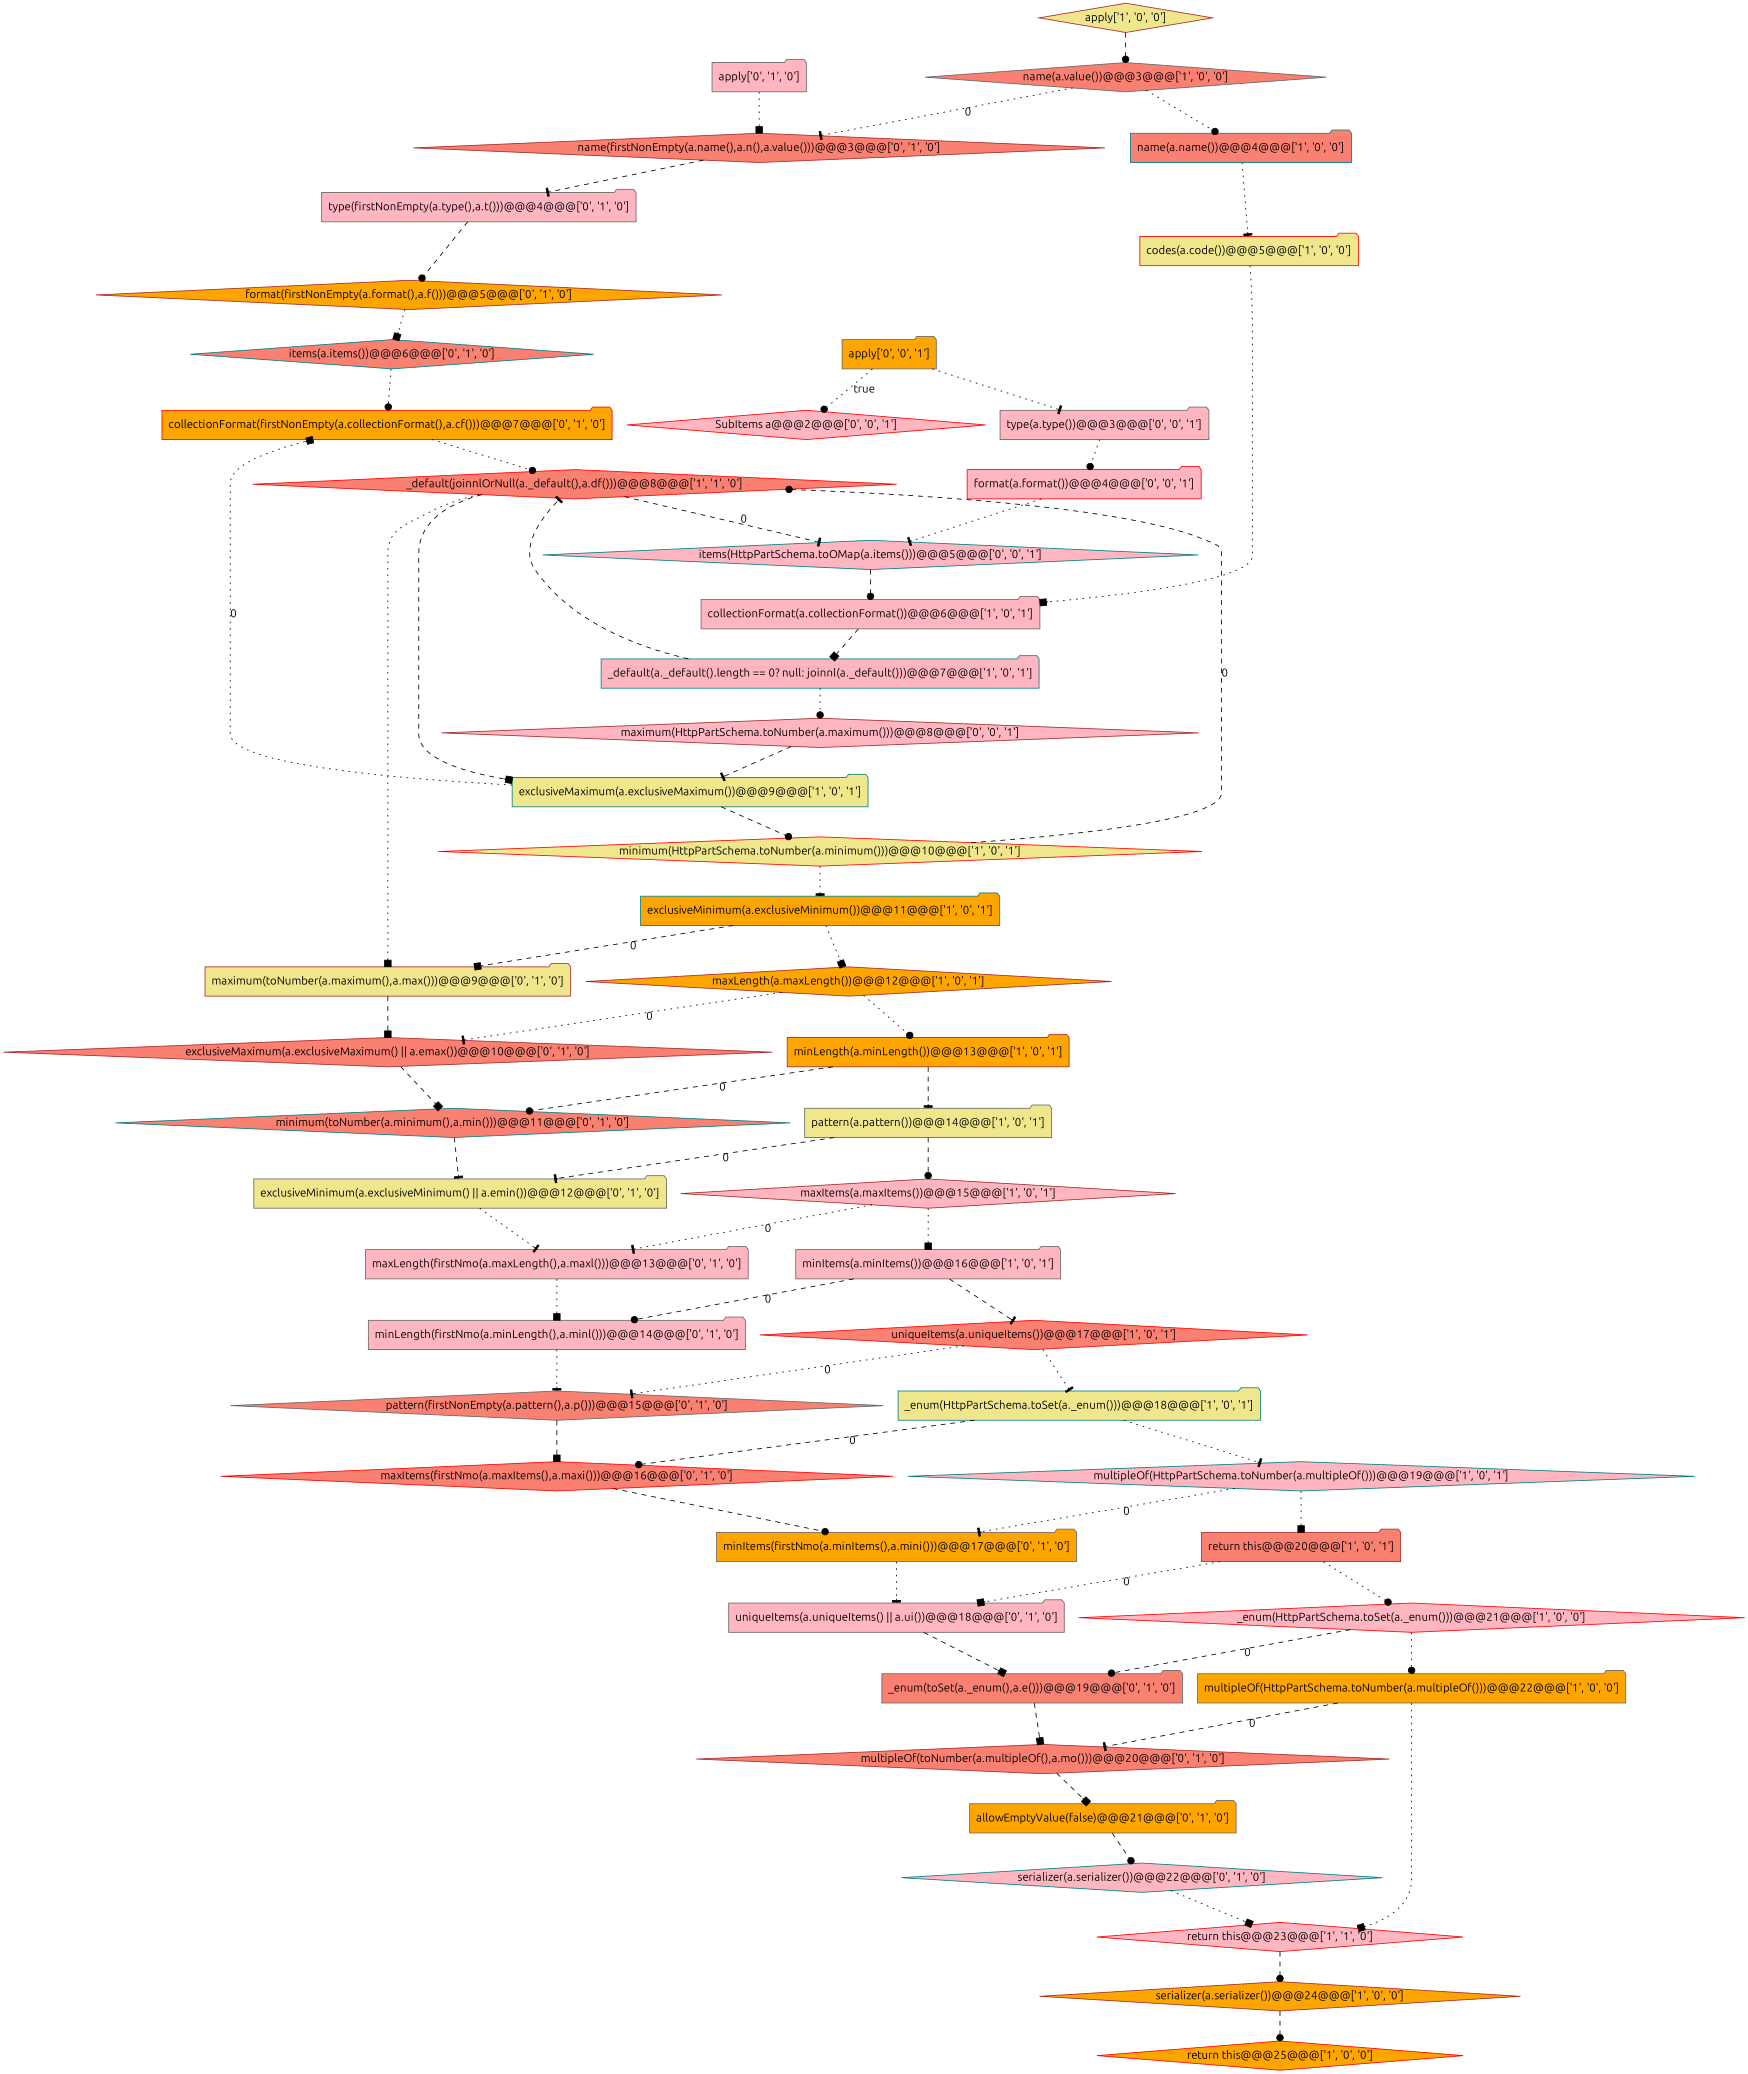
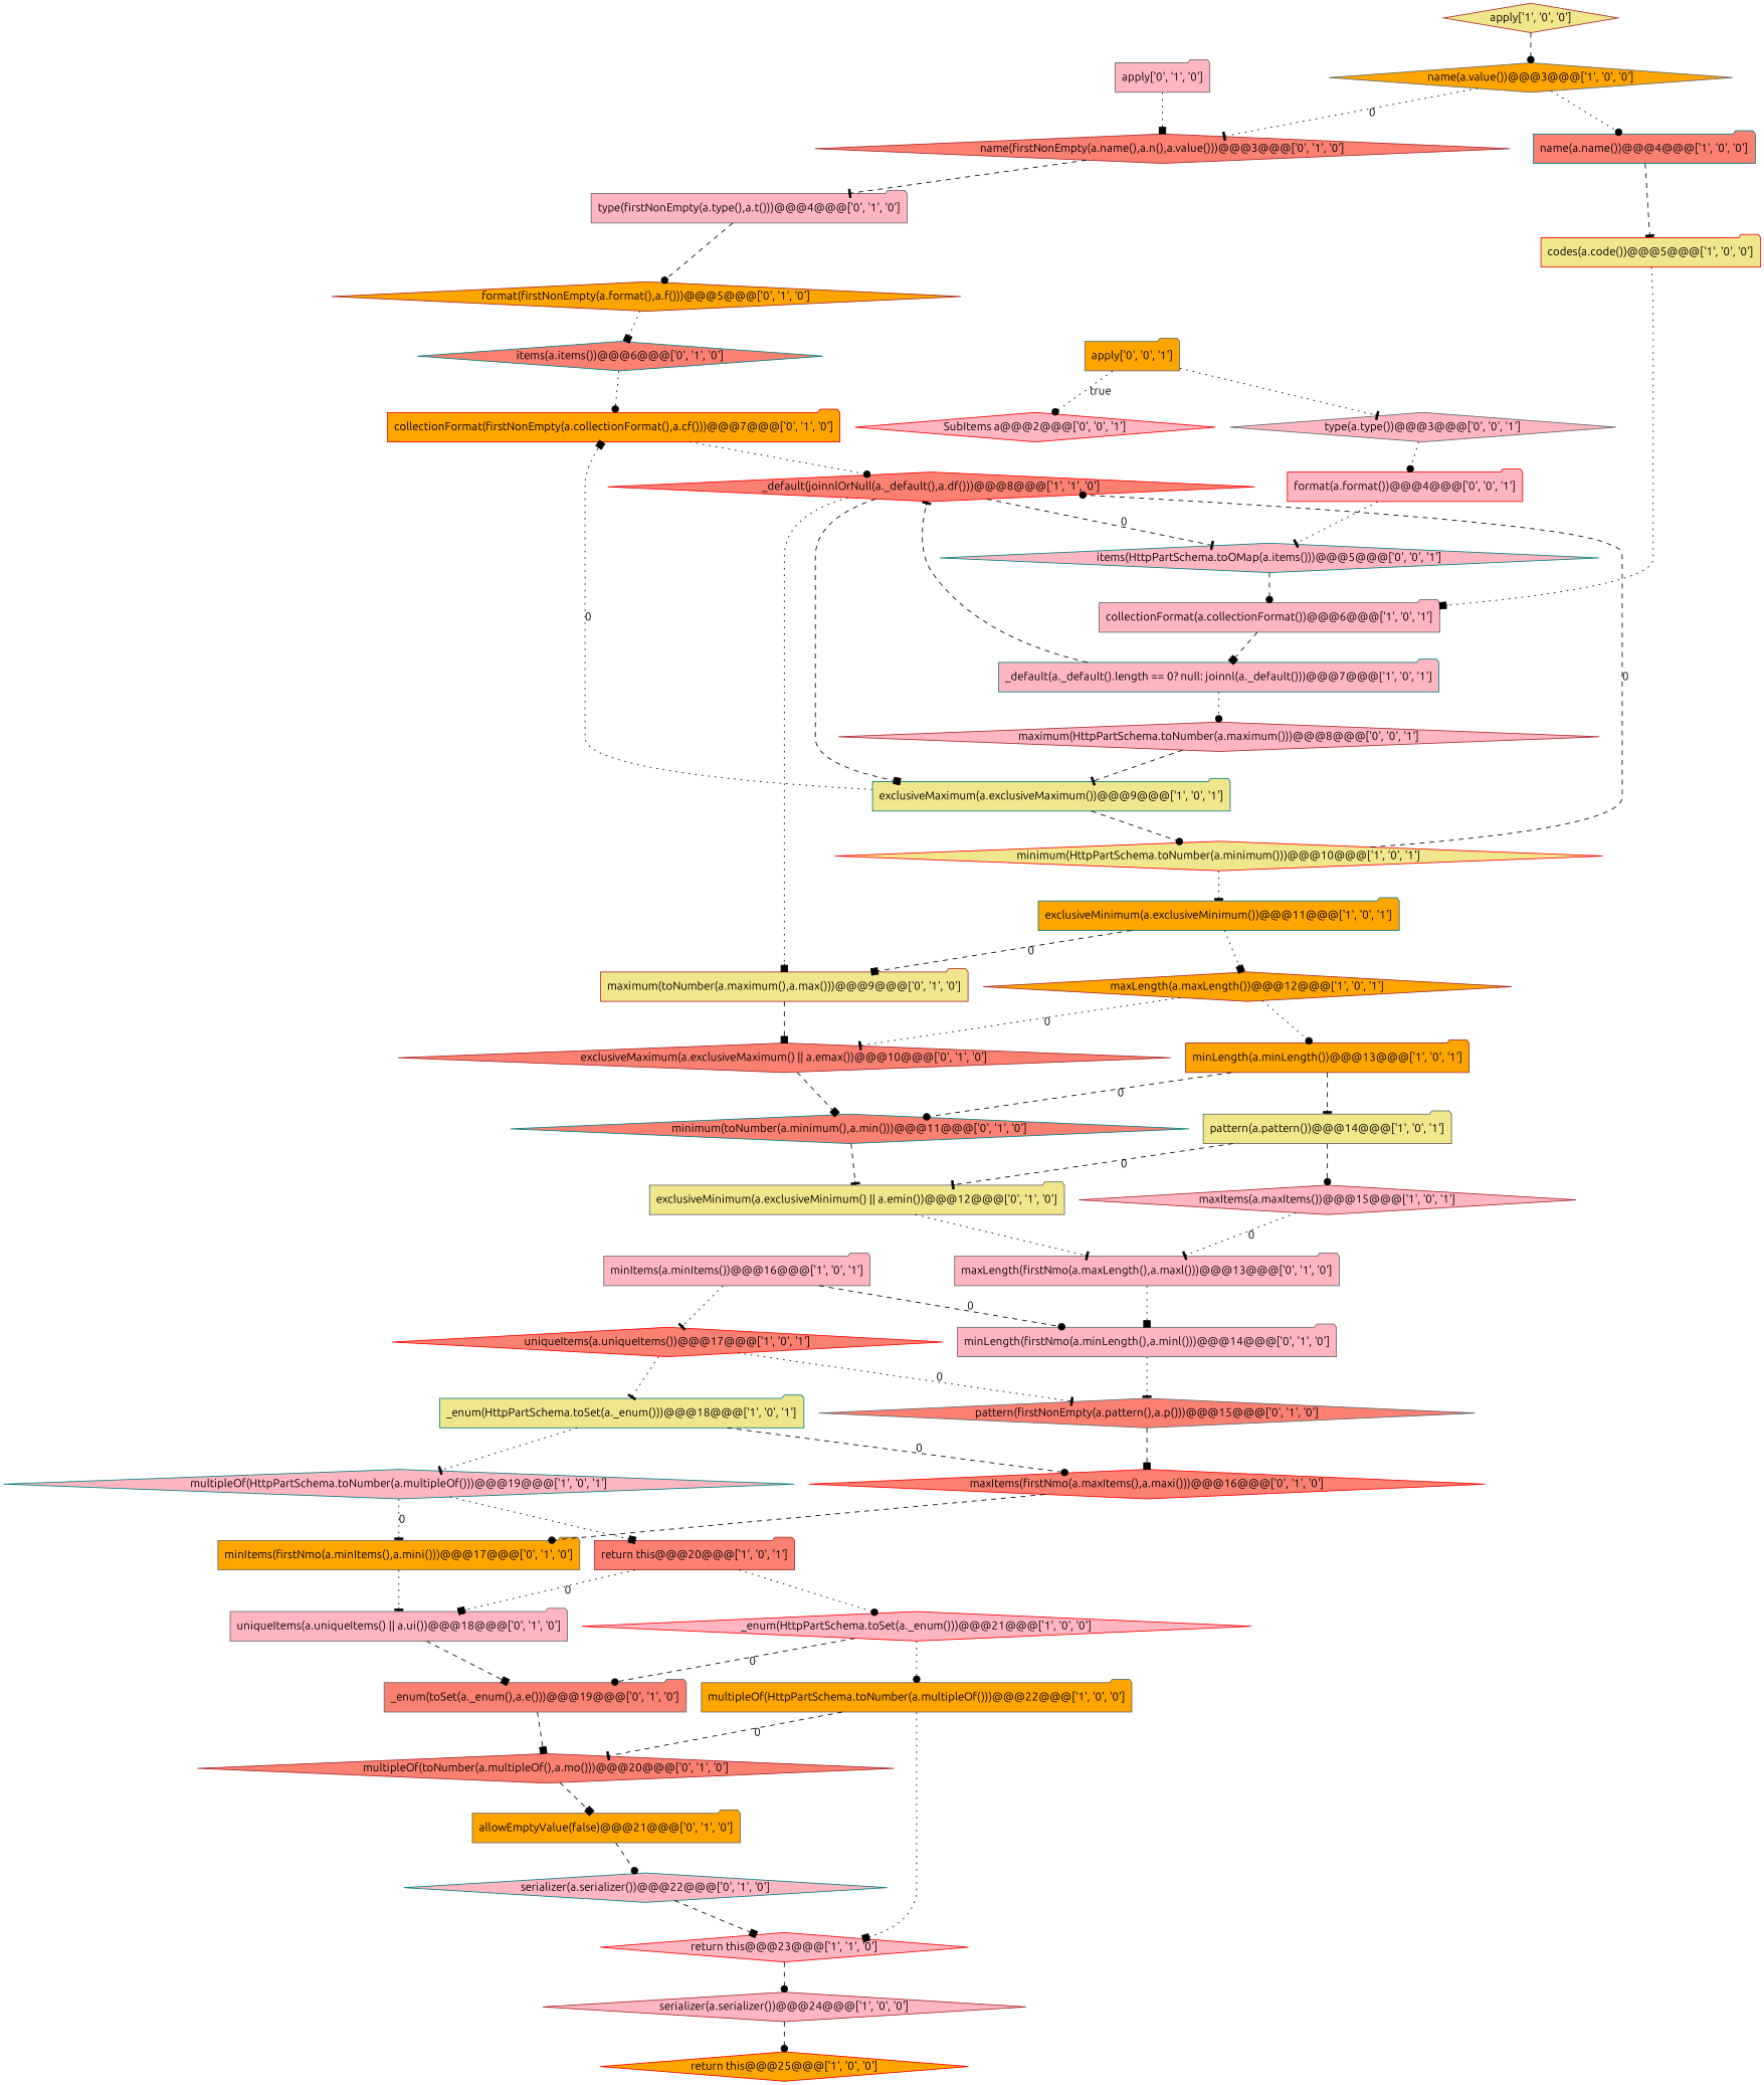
  digraph {
    fontname=Ubuntu
    node [color=gray40 fillcolor=lightpink fontname=Ubuntu shape=folder style=filled]
    edge [arrowhead=dot fontname=Ubuntu style=dotted]
    n1 [color=teal fillcolor=salmon label="items(a.items())@@@6@@@['0', '1', '0']" shape=diamond]
    n2 [color=red fillcolor=orange label="collectionFormat(firstNonEmpty(a.collectionFormat(),a.cf()))@@@7@@@['0', '1', '0']"]
    n3 [color=red fillcolor=salmon label="_default(joinnlOrNull(a._default(),a.df()))@@@8@@@['1', '1', '0']" shape=diamond]
    n4 [color=brown fillcolor=orange label="maxLength(a.maxLength())@@@12@@@['1', '0', '1']" shape=diamond]
    n5 [color=brown fillcolor=salmon label="exclusiveMaximum(a.exclusiveMaximum() || a.emax())@@@10@@@['0', '1', '0']" shape=diamond]
    n6 [color=brown fillcolor=orange label="minLength(a.minLength())@@@13@@@['1', '0', '1']"]
    n7 [color=teal fillcolor=salmon label="minimum(toNumber(a.minimum(),a.min()))@@@11@@@['0', '1', '0']" shape=diamond]
    n8 [fillcolor=khaki label="pattern(a.pattern())@@@14@@@['1', '0', '1']"]
    n9 [color=teal fillcolor=salmon label="name(a.name())@@@4@@@['1', '0', '0']"]
    n10 [color=red fillcolor=khaki label="codes(a.code())@@@5@@@['1', '0', '0']"]
    n11 [label="collectionFormat(a.collectionFormat())@@@6@@@['1', '0', '1']"]
    n12 [color=brown fillcolor=orange label="format(firstNonEmpty(a.format(),a.f()))@@@5@@@['0', '1', '0']" shape=diamond]
    n13 [color=teal fillcolor=khaki label="_enum(HttpPartSchema.toSet(a._enum()))@@@18@@@['1', '0', '1']"]
    n14 [color=red fillcolor=salmon label="maxItems(firstNmo(a.maxItems(),a.maxi()))@@@16@@@['0', '1', '0']" shape=diamond]
    n15 [color=teal label="multipleOf(HttpPartSchema.toNumber(a.multipleOf()))@@@19@@@['1', '0', '1']" shape=diamond]
    n16 [fillcolor=orange label="minItems(firstNmo(a.minItems(),a.mini()))@@@17@@@['0', '1', '0']"]
    n17 [color=brown fillcolor=salmon label="return this@@@20@@@['1', '0', '1']"]
    n18 [color=red label="SubItems a@@@2@@@['0', '0', '1']" shape=diamond]
    n19 [color=red fillcolor=orange label="return this@@@25@@@['1', '0', '0']" shape=diamond]
    n20 [color=brown fillcolor=khaki label="maximum(toNumber(a.maximum(),a.max()))@@@9@@@['0', '1', '0']"]
    n21 [color=red label="format(a.format())@@@4@@@['0', '0', '1']"]
    n22 [color=teal label="items(HttpPartSchema.toOMap(a.items()))@@@5@@@['0', '0', '1']" shape=diamond]
    n23 [label="apply['0', '1', '0']"]
    n24 [color=brown fillcolor=salmon label="name(firstNonEmpty(a.name(),a.n(),a.value()))@@@3@@@['0', '1', '0']" shape=diamond]
    n25 [label="type(firstNonEmpty(a.type(),a.t()))@@@4@@@['0', '1', '0']"]
    n26 [color=teal fillcolor=khaki label="exclusiveMaximum(a.exclusiveMaximum())@@@9@@@['1', '0', '1']"]
    n27 [fillcolor=khaki label="exclusiveMinimum(a.exclusiveMinimum() || a.emin())@@@12@@@['0', '1', '0']"]
    n28 [label="maxLength(firstNmo(a.maxLength(),a.maxl()))@@@13@@@['0', '1', '0']"]
    n29 [color=teal label="_default(a._default().length == 0? null: joinnl(a._default()))@@@7@@@['1', '0', '1']"]
-   n30 [label="type(a.type())@@@3@@@['0', '0', '1']"]
+   n30 [label="type(a.type())@@@3@@@['0', '0', '1']" shape=diamond]
    n31 [fillcolor=salmon label="_enum(toSet(a._enum(),a.e()))@@@19@@@['0', '1', '0']"]
    n32 [color=brown fillcolor=salmon label="multipleOf(toNumber(a.multipleOf(),a.mo()))@@@20@@@['0', '1', '0']" shape=diamond]
    n33 [fillcolor=orange label="allowEmptyValue(false)@@@21@@@['0', '1', '0']"]
    n34 [color=teal label="serializer(a.serializer())@@@22@@@['0', '1', '0']" shape=diamond]
    n35 [color=red label="return this@@@23@@@['1', '1', '0']" shape=diamond]
-   n36 [color=brown fillcolor=orange label="serializer(a.serializer())@@@24@@@['1', '0', '0']" shape=diamond]
+   n36 [color=brown label="serializer(a.serializer())@@@24@@@['1', '0', '0']" shape=diamond]
    n37 [color=teal fillcolor=orange label="exclusiveMinimum(a.exclusiveMinimum())@@@11@@@['1', '0', '1']"]
    n38 [color=red fillcolor=khaki label="minimum(HttpPartSchema.toNumber(a.minimum()))@@@10@@@['1', '0', '1']" shape=diamond]
    n39 [label="uniqueItems(a.uniqueItems() || a.ui())@@@18@@@['0', '1', '0']"]
    n40 [label="minLength(firstNmo(a.minLength(),a.minl()))@@@14@@@['0', '1', '0']"]
    n41 [color=brown label="maximum(HttpPartSchema.toNumber(a.maximum()))@@@8@@@['0', '0', '1']" shape=diamond]
    n42 [color=brown label="maxItems(a.maxItems())@@@15@@@['1', '0', '1']" shape=diamond]
    n43 [label="minItems(a.minItems())@@@16@@@['1', '0', '1']"]
    n44 [color=red fillcolor=salmon label="uniqueItems(a.uniqueItems())@@@17@@@['1', '0', '1']" shape=diamond]
    n45 [color=red label="_enum(HttpPartSchema.toSet(a._enum()))@@@21@@@['1', '0', '0']" shape=diamond]
    n46 [fillcolor=orange label="multipleOf(HttpPartSchema.toNumber(a.multipleOf()))@@@22@@@['1', '0', '0']"]
    n47 [fillcolor=salmon label="pattern(firstNonEmpty(a.pattern(),a.p()))@@@15@@@['0', '1', '0']" shape=diamond]
    n48 [color=brown fillcolor=khaki label="apply['1', '0', '0']" shape=diamond]
-   n49 [fillcolor=salmon label="name(a.value())@@@3@@@['1', '0', '0']" shape=diamond]
+   n49 [fillcolor=orange label="name(a.value())@@@3@@@['1', '0', '0']" shape=diamond]
    n50 [fillcolor=orange label="apply['0', '0', '1']"]
    n1 -> n2
    n2 -> n3
    n3 -> n20 [arrowhead=box]
    n3 -> n22 [arrowhead=tee label=0 style=dashed]
    n3 -> n26 [arrowhead=box style=dashed]
    n4 -> n5 [arrowhead=tee label=0]
    n4 -> n6
    n5 -> n7 [arrowhead=box style=dashed]
    n6 -> n7 [label=0 style=dashed]
    n6 -> n8 [arrowhead=tee style=dashed]
    n7 -> n27 [arrowhead=tee style=dashed]
    n8 -> n27 [arrowhead=tee label=0 style=dashed]
    n8 -> n42 [style=dashed]
-   n9 -> n10 [arrowhead=tee]
+   n9 -> n10 [arrowhead=tee style=dashed]
    n10 -> n11 [arrowhead=box]
    n11 -> n29 [arrowhead=box style=dashed]
    n12 -> n1 [arrowhead=box]
    n13 -> n14 [label=0 style=dashed]
    n13 -> n15 [arrowhead=tee]
    n14 -> n16 [style=dashed]
    n15 -> n16 [arrowhead=tee label=0]
    n15 -> n17 [arrowhead=box]
    n16 -> n39 [arrowhead=tee]
    n17 -> n39 [arrowhead=box label=0]
    n17 -> n45
    n20 -> n5 [arrowhead=box style=dashed]
    n21 -> n22 [arrowhead=tee]
    n22 -> n11 [style=dashed]
    n23 -> n24 [arrowhead=box]
    n24 -> n25 [arrowhead=tee style=dashed]
    n25 -> n12 [style=dashed]
    n26 -> n2 [arrowhead=box label=0]
    n26 -> n38 [style=dashed]
    n27 -> n28 [arrowhead=tee]
    n28 -> n40 [arrowhead=box]
    n29 -> n3 [arrowhead=tee style=dashed]
    n29 -> n41
    n30 -> n21
    n31 -> n32 [arrowhead=box style=dashed]
    n32 -> n33 [arrowhead=box style=dashed]
    n33 -> n34 [style=dashed]
-   n34 -> n35 [arrowhead=box]
+   n34 -> n35 [arrowhead=box style=dashed]
    n35 -> n36 [style=dashed]
    n36 -> n19 [style=dashed]
    n37 -> n4 [arrowhead=box]
    n37 -> n20 [arrowhead=box label=0 style=dashed]
    n38 -> n3 [label=0 style=dashed]
    n38 -> n37 [arrowhead=tee]
    n39 -> n31 [arrowhead=box style=dashed]
    n40 -> n47 [arrowhead=tee]
    n41 -> n26 [arrowhead=tee style=dashed]
    n42 -> n28 [arrowhead=tee label=0]
-   n42 -> n43 [arrowhead=box]
    n43 -> n40 [label=0 style=dashed]
-   n43 -> n44 [arrowhead=tee style=dashed]
+   n43 -> n44 [arrowhead=tee]
    n44 -> n13 [arrowhead=tee]
    n44 -> n47 [arrowhead=tee label=0]
    n45 -> n31 [label=0 style=dashed]
    n45 -> n46
    n46 -> n32 [arrowhead=tee label=0 style=dashed]
    n46 -> n35 [arrowhead=box]
    n47 -> n14 [arrowhead=box style=dashed]
    n48 -> n49 [style=dashed]
    n49 -> n9
    n49 -> n24 [arrowhead=tee label=0]
    n50 -> n18 [label=true]
    n50 -> n30 [arrowhead=tee]
  }
